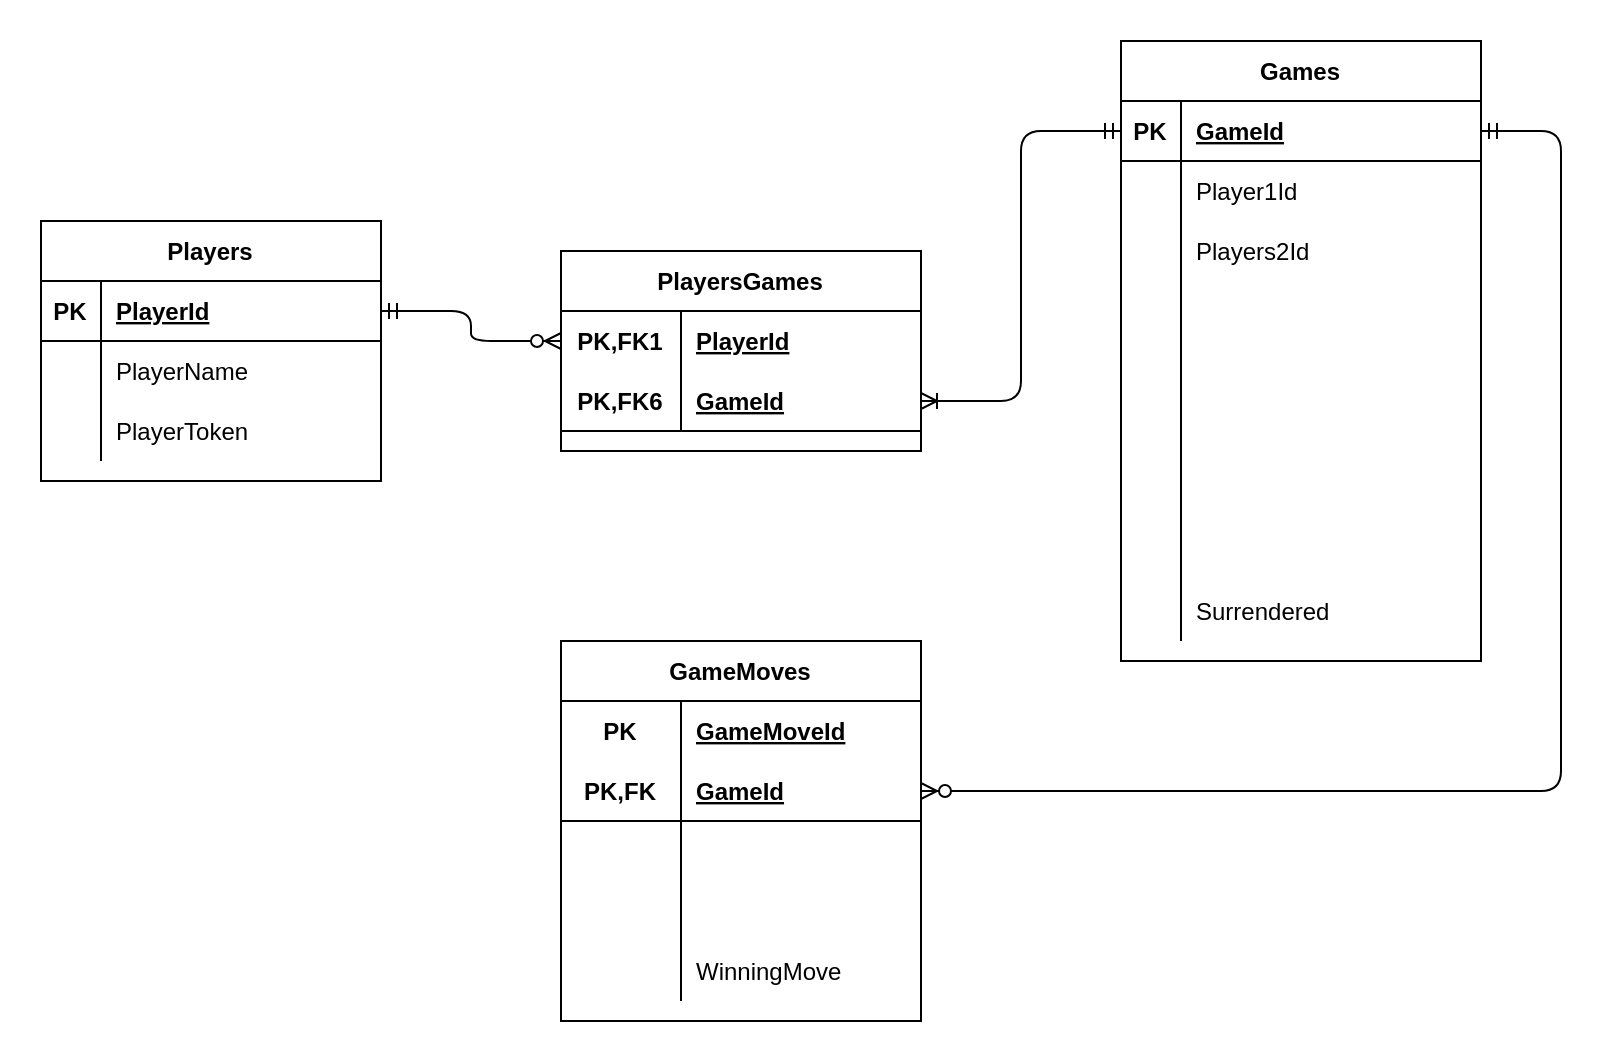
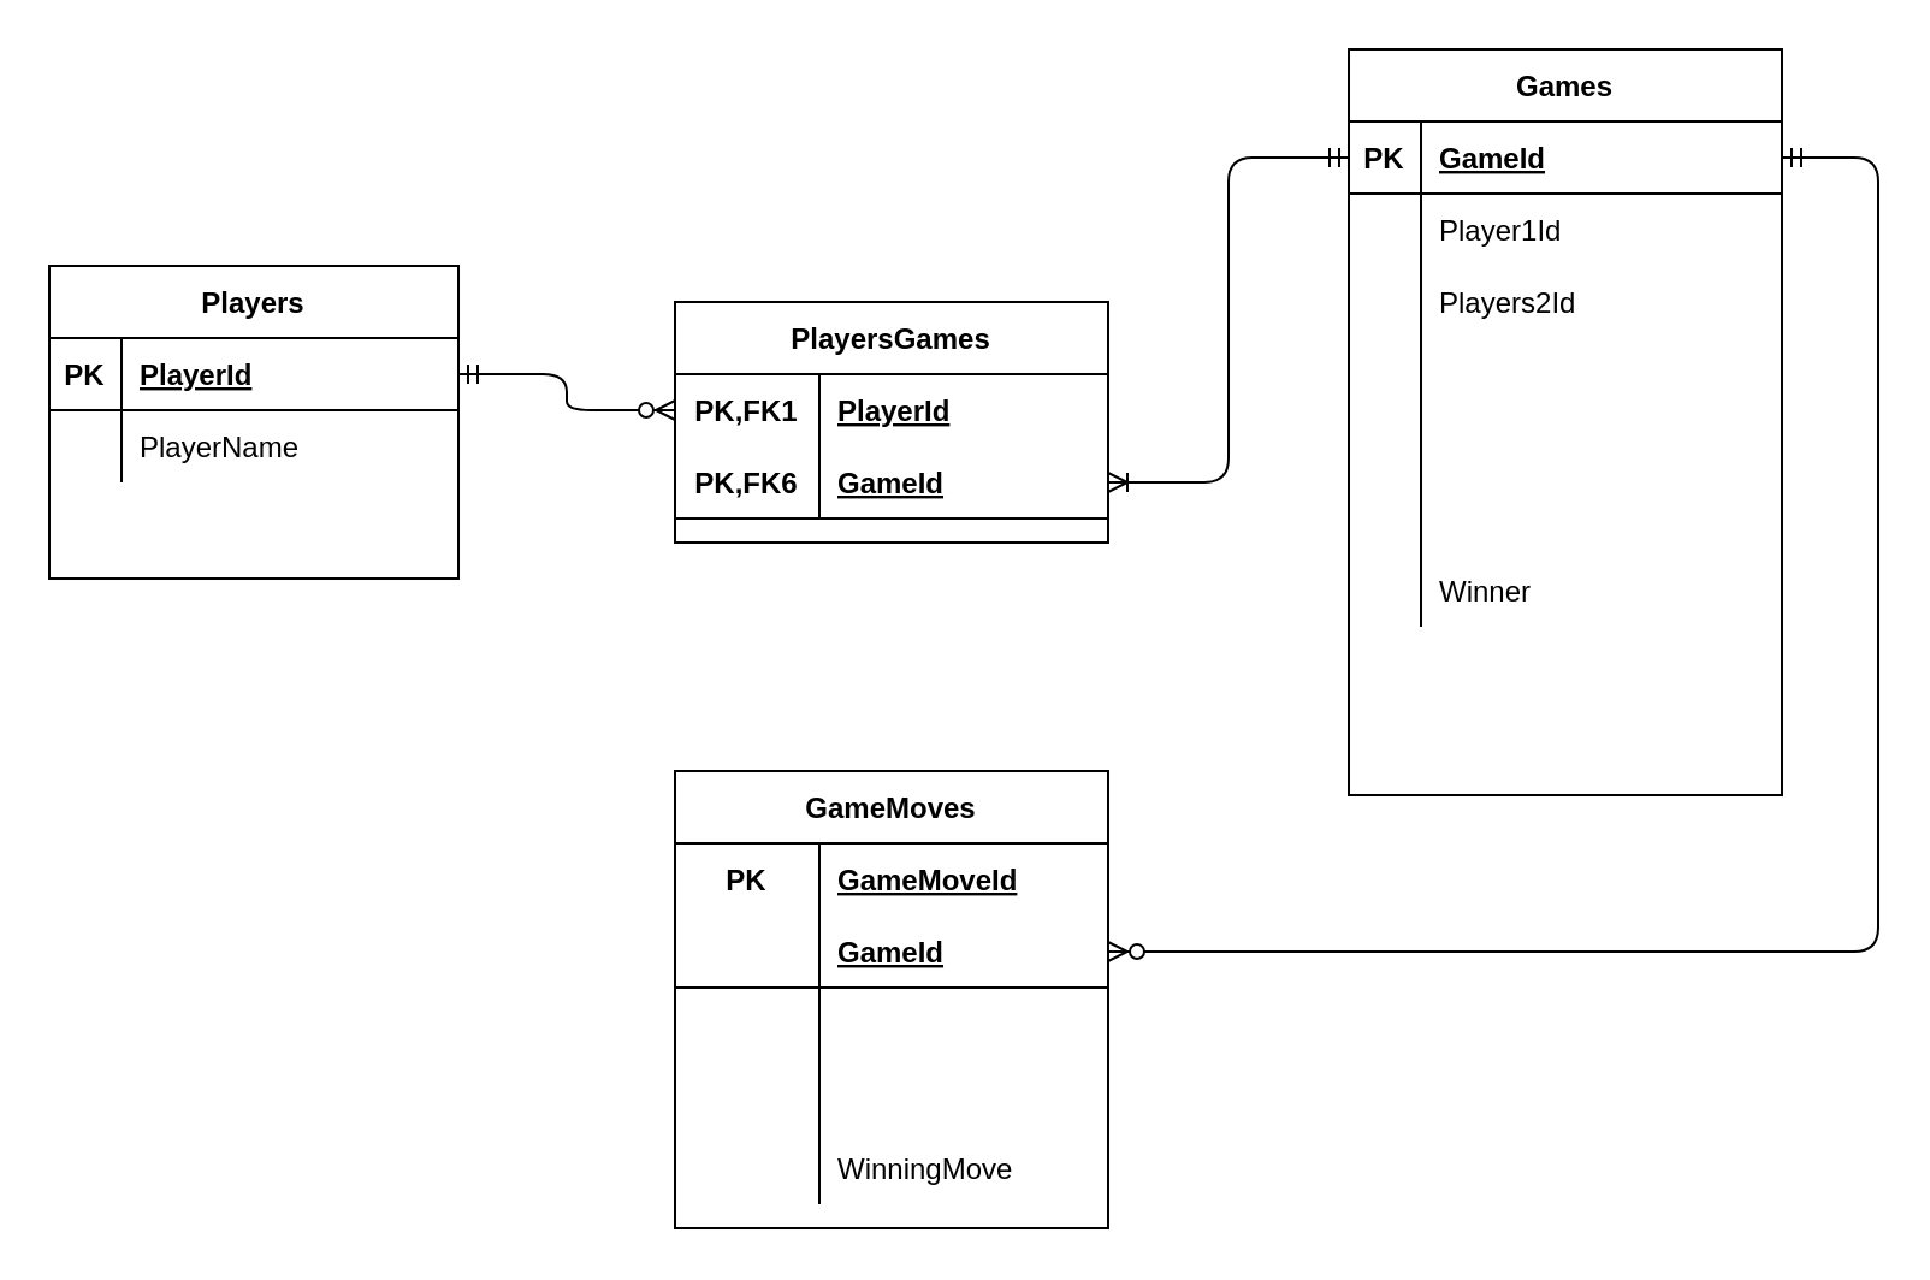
  <mxCell id="0" />
  <mxCell id="1" parent="0" />
  <mxCell id="2" value="Players" style="shape=table;startSize=30;container=1;collapsible=1;childLayout=tableLayout;fixedRows=1;rowLines=0;fontStyle=1;align=center;resizeLast=1;" parent="1" vertex="1"><mxGeometry x="20" y="110" width="170" height="130" as="geometry" /></mxCell>
  <mxCell id="3" value="" style="shape=partialRectangle;collapsible=0;dropTarget=0;pointerEvents=0;fillColor=none;points=[[0,0.5],[1,0.5]];portConstraint=eastwest;top=0;left=0;right=0;bottom=1;" parent="2" vertex="1"><mxGeometry y="30" width="170" height="30" as="geometry" /></mxCell>
  <mxCell id="4" value="PK" style="shape=partialRectangle;overflow=hidden;connectable=0;fillColor=none;top=0;left=0;bottom=0;right=0;fontStyle=1;" parent="3" vertex="1"><mxGeometry width="30" height="30" as="geometry" /></mxCell>
  <mxCell id="5" value="PlayerId" style="shape=partialRectangle;overflow=hidden;connectable=0;fillColor=none;top=0;left=0;bottom=0;right=0;align=left;spacingLeft=6;fontStyle=5;" parent="3" vertex="1"><mxGeometry x="30" width="140" height="30" as="geometry" /></mxCell>
  <mxCell id="6" value="" style="shape=partialRectangle;collapsible=0;dropTarget=0;pointerEvents=0;fillColor=none;points=[[0,0.5],[1,0.5]];portConstraint=eastwest;top=0;left=0;right=0;bottom=0;" parent="2" vertex="1"><mxGeometry y="60" width="170" height="30" as="geometry" /></mxCell>
  <mxCell id="7" value="" style="shape=partialRectangle;overflow=hidden;connectable=0;fillColor=none;top=0;left=0;bottom=0;right=0;" parent="6" vertex="1"><mxGeometry width="30" height="30" as="geometry" /></mxCell>
  <mxCell id="8" value="PlayerName" style="shape=partialRectangle;overflow=hidden;connectable=0;fillColor=none;top=0;left=0;bottom=0;right=0;align=left;spacingLeft=6;" parent="6" vertex="1"><mxGeometry x="30" width="140" height="30" as="geometry" /></mxCell>
  <mxCell id="9" value="" style="shape=partialRectangle;collapsible=0;dropTarget=0;pointerEvents=0;fillColor=none;points=[[0,0.5],[1,0.5]];portConstraint=eastwest;top=0;left=0;right=0;bottom=0;" vertex="1" parent="2"><mxGeometry y="90" width="170" height="30" as="geometry" /></mxCell>
  <mxCell id="10" value="" style="shape=partialRectangle;overflow=hidden;connectable=0;fillColor=none;top=0;left=0;bottom=0;right=0;" vertex="1" parent="9"><mxGeometry width="30" height="30" as="geometry" /></mxCell>
- <mxCell id="11" value="PlayerToken" style="shape=partialRectangle;overflow=hidden;connectable=0;fillColor=none;top=0;left=0;bottom=0;right=0;align=left;spacingLeft=6;" vertex="1" parent="9"><mxGeometry x="30" width="140" height="30" as="geometry" /></mxCell>
  <mxCell id="12" value="PlayersGames" style="shape=table;startSize=30;container=1;collapsible=1;childLayout=tableLayout;fixedRows=1;rowLines=0;fontStyle=1;align=center;resizeLast=1;" vertex="1" parent="1"><mxGeometry x="280" y="125" width="180" height="100" as="geometry" /></mxCell>
  <mxCell id="13" value="" style="shape=partialRectangle;collapsible=0;dropTarget=0;pointerEvents=0;fillColor=none;top=0;left=0;bottom=0;right=0;points=[[0,0.5],[1,0.5]];portConstraint=eastwest;" vertex="1" parent="12"><mxGeometry y="30" width="180" height="30" as="geometry" /></mxCell>
  <mxCell id="14" value="PK,FK1" style="shape=partialRectangle;connectable=0;fillColor=none;top=0;left=0;bottom=0;right=0;fontStyle=1;overflow=hidden;" vertex="1" parent="13"><mxGeometry width="60" height="30" as="geometry" /></mxCell>
  <mxCell id="15" value="PlayerId" style="shape=partialRectangle;connectable=0;fillColor=none;top=0;left=0;bottom=0;right=0;align=left;spacingLeft=6;fontStyle=5;overflow=hidden;" vertex="1" parent="13"><mxGeometry x="60" width="120" height="30" as="geometry" /></mxCell>
  <mxCell id="16" value="" style="shape=partialRectangle;collapsible=0;dropTarget=0;pointerEvents=0;fillColor=none;top=0;left=0;bottom=1;right=0;points=[[0,0.5],[1,0.5]];portConstraint=eastwest;" vertex="1" parent="12"><mxGeometry y="60" width="180" height="30" as="geometry" /></mxCell>
  <mxCell id="17" value="PK,FK6" style="shape=partialRectangle;connectable=0;fillColor=none;top=0;left=0;bottom=0;right=0;fontStyle=1;overflow=hidden;" vertex="1" parent="16"><mxGeometry width="60" height="30" as="geometry" /></mxCell>
  <mxCell id="18" value="GameId" style="shape=partialRectangle;connectable=0;fillColor=none;top=0;left=0;bottom=0;right=0;align=left;spacingLeft=6;fontStyle=5;overflow=hidden;" vertex="1" parent="16"><mxGeometry x="60" width="120" height="30" as="geometry" /></mxCell>
  <mxCell id="19" value="Games" style="shape=table;startSize=30;container=1;collapsible=1;childLayout=tableLayout;fixedRows=1;rowLines=0;fontStyle=1;align=center;resizeLast=1;" vertex="1" parent="1"><mxGeometry x="560" y="20" width="180" height="310" as="geometry" /></mxCell>
  <mxCell id="20" value="" style="shape=partialRectangle;collapsible=0;dropTarget=0;pointerEvents=0;fillColor=none;top=0;left=0;bottom=1;right=0;points=[[0,0.5],[1,0.5]];portConstraint=eastwest;" vertex="1" parent="19"><mxGeometry y="30" width="180" height="30" as="geometry" /></mxCell>
  <mxCell id="21" value="PK" style="shape=partialRectangle;connectable=0;fillColor=none;top=0;left=0;bottom=0;right=0;fontStyle=1;overflow=hidden;" vertex="1" parent="20"><mxGeometry width="30" height="30" as="geometry" /></mxCell>
  <mxCell id="22" value="GameId" style="shape=partialRectangle;connectable=0;fillColor=none;top=0;left=0;bottom=0;right=0;align=left;spacingLeft=6;fontStyle=5;overflow=hidden;" vertex="1" parent="20"><mxGeometry x="30" width="150" height="30" as="geometry" /></mxCell>
  <mxCell id="23" value="" style="shape=partialRectangle;collapsible=0;dropTarget=0;pointerEvents=0;fillColor=none;top=0;left=0;bottom=0;right=0;points=[[0,0.5],[1,0.5]];portConstraint=eastwest;" vertex="1" parent="19"><mxGeometry y="60" width="180" height="30" as="geometry" /></mxCell>
  <mxCell id="24" value="" style="shape=partialRectangle;connectable=0;fillColor=none;top=0;left=0;bottom=0;right=0;editable=1;overflow=hidden;" vertex="1" parent="23"><mxGeometry width="30" height="30" as="geometry" /></mxCell>
  <mxCell id="25" value="Player1Id" style="shape=partialRectangle;connectable=0;fillColor=none;top=0;left=0;bottom=0;right=0;align=left;spacingLeft=6;overflow=hidden;" vertex="1" parent="23"><mxGeometry x="30" width="150" height="30" as="geometry" /></mxCell>
  <mxCell id="26" value="" style="shape=partialRectangle;collapsible=0;dropTarget=0;pointerEvents=0;fillColor=none;top=0;left=0;bottom=0;right=0;points=[[0,0.5],[1,0.5]];portConstraint=eastwest;" vertex="1" parent="19"><mxGeometry y="90" width="180" height="30" as="geometry" /></mxCell>
  <mxCell id="27" value="" style="shape=partialRectangle;connectable=0;fillColor=none;top=0;left=0;bottom=0;right=0;editable=1;overflow=hidden;" vertex="1" parent="26"><mxGeometry width="30" height="30" as="geometry" /></mxCell>
  <mxCell id="28" value="Players2Id" style="shape=partialRectangle;connectable=0;fillColor=none;top=0;left=0;bottom=0;right=0;align=left;spacingLeft=6;overflow=hidden;" vertex="1" parent="26"><mxGeometry x="30" width="150" height="30" as="geometry" /></mxCell>
  <mxCell id="29" value="" style="shape=partialRectangle;collapsible=0;dropTarget=0;pointerEvents=0;fillColor=none;top=0;left=0;bottom=0;right=0;points=[[0,0.5],[1,0.5]];portConstraint=eastwest;" vertex="1" parent="19"><mxGeometry y="120" width="180" height="30" as="geometry" /></mxCell>
  <mxCell id="30" value="" style="shape=partialRectangle;connectable=0;fillColor=none;top=0;left=0;bottom=0;right=0;editable=1;overflow=hidden;" vertex="1" parent="29"><mxGeometry width="30" height="30" as="geometry" /></mxCell>
  <mxCell id="31" value="" style="shape=partialRectangle;collapsible=0;dropTarget=0;pointerEvents=0;fillColor=none;top=0;left=0;bottom=0;right=0;points=[[0,0.5],[1,0.5]];portConstraint=eastwest;" vertex="1" parent="19"><mxGeometry y="150" width="180" height="30" as="geometry" /></mxCell>
  <mxCell id="32" value="" style="shape=partialRectangle;connectable=0;fillColor=none;top=0;left=0;bottom=0;right=0;editable=1;overflow=hidden;" vertex="1" parent="31"><mxGeometry width="30" height="30" as="geometry" /></mxCell>
  <mxCell id="33" value="" style="shape=partialRectangle;collapsible=0;dropTarget=0;pointerEvents=0;fillColor=none;top=0;left=0;bottom=0;right=0;points=[[0,0.5],[1,0.5]];portConstraint=eastwest;" vertex="1" parent="19"><mxGeometry y="180" width="180" height="30" as="geometry" /></mxCell>
  <mxCell id="34" value="" style="shape=partialRectangle;connectable=0;fillColor=none;top=0;left=0;bottom=0;right=0;editable=1;overflow=hidden;" vertex="1" parent="33"><mxGeometry width="30" height="30" as="geometry" /></mxCell>
  <mxCell id="35" value="" style="shape=partialRectangle;collapsible=0;dropTarget=0;pointerEvents=0;fillColor=none;top=0;left=0;bottom=0;right=0;points=[[0,0.5],[1,0.5]];portConstraint=eastwest;" vertex="1" parent="19"><mxGeometry y="210" width="180" height="30" as="geometry" /></mxCell>
  <mxCell id="36" value="" style="shape=partialRectangle;connectable=0;fillColor=none;top=0;left=0;bottom=0;right=0;editable=1;overflow=hidden;" vertex="1" parent="35"><mxGeometry width="30" height="30" as="geometry" /></mxCell>
+ <mxCell id="37" value="Winner" style="shape=partialRectangle;connectable=0;fillColor=none;top=0;left=0;bottom=0;right=0;align=left;spacingLeft=6;overflow=hidden;" vertex="1" parent="35"><mxGeometry x="30" width="150" height="30" as="geometry" /></mxCell>
  <mxCell id="38" value="" style="shape=partialRectangle;collapsible=0;dropTarget=0;pointerEvents=0;fillColor=none;top=0;left=0;bottom=0;right=0;points=[[0,0.5],[1,0.5]];portConstraint=eastwest;" vertex="1" parent="19"><mxGeometry y="240" width="180" height="30" as="geometry" /></mxCell>
  <mxCell id="39" value="" style="shape=partialRectangle;connectable=0;fillColor=none;top=0;left=0;bottom=0;right=0;editable=1;overflow=hidden;" vertex="1" parent="38"><mxGeometry width="30" height="30" as="geometry" /></mxCell>
  <mxCell id="40" value="" style="shape=partialRectangle;collapsible=0;dropTarget=0;pointerEvents=0;fillColor=none;top=0;left=0;bottom=0;right=0;points=[[0,0.5],[1,0.5]];portConstraint=eastwest;" vertex="1" parent="19"><mxGeometry y="270" width="180" height="30" as="geometry" /></mxCell>
  <mxCell id="41" value="" style="shape=partialRectangle;connectable=0;fillColor=none;top=0;left=0;bottom=0;right=0;editable=1;overflow=hidden;" vertex="1" parent="40"><mxGeometry width="30" height="30" as="geometry" /></mxCell>
- <mxCell id="42" value="Surrendered" style="shape=partialRectangle;connectable=0;fillColor=none;top=0;left=0;bottom=0;right=0;align=left;spacingLeft=6;overflow=hidden;" vertex="1" parent="40"><mxGeometry x="30" width="150" height="30" as="geometry" /></mxCell>
  <mxCell id="43" value="GameMoves" style="shape=table;startSize=30;container=1;collapsible=1;childLayout=tableLayout;fixedRows=1;rowLines=0;fontStyle=1;align=center;resizeLast=1;" vertex="1" parent="1"><mxGeometry x="280" y="320" width="180" height="190" as="geometry" /></mxCell>
  <mxCell id="44" value="" style="shape=partialRectangle;collapsible=0;dropTarget=0;pointerEvents=0;fillColor=none;top=0;left=0;bottom=0;right=0;points=[[0,0.5],[1,0.5]];portConstraint=eastwest;" vertex="1" parent="43"><mxGeometry y="30" width="180" height="30" as="geometry" /></mxCell>
  <mxCell id="45" value="PK" style="shape=partialRectangle;connectable=0;fillColor=none;top=0;left=0;bottom=0;right=0;fontStyle=1;overflow=hidden;" vertex="1" parent="44"><mxGeometry width="60" height="30" as="geometry" /></mxCell>
  <mxCell id="46" value="GameMoveId" style="shape=partialRectangle;connectable=0;fillColor=none;top=0;left=0;bottom=0;right=0;align=left;spacingLeft=6;fontStyle=5;overflow=hidden;" vertex="1" parent="44"><mxGeometry x="60" width="120" height="30" as="geometry" /></mxCell>
  <mxCell id="47" value="" style="shape=partialRectangle;collapsible=0;dropTarget=0;pointerEvents=0;fillColor=none;top=0;left=0;bottom=1;right=0;points=[[0,0.5],[1,0.5]];portConstraint=eastwest;" vertex="1" parent="43"><mxGeometry y="60" width="180" height="30" as="geometry" /></mxCell>
- <mxCell id="48" value="PK,FK" style="shape=partialRectangle;connectable=0;fillColor=none;top=0;left=0;bottom=0;right=0;fontStyle=1;overflow=hidden;" vertex="1" parent="47"><mxGeometry width="60" height="30" as="geometry" /></mxCell>
  <mxCell id="49" value="GameId" style="shape=partialRectangle;connectable=0;fillColor=none;top=0;left=0;bottom=0;right=0;align=left;spacingLeft=6;fontStyle=5;overflow=hidden;" vertex="1" parent="47"><mxGeometry x="60" width="120" height="30" as="geometry" /></mxCell>
  <mxCell id="50" value="" style="shape=partialRectangle;collapsible=0;dropTarget=0;pointerEvents=0;fillColor=none;top=0;left=0;bottom=0;right=0;points=[[0,0.5],[1,0.5]];portConstraint=eastwest;" vertex="1" parent="43"><mxGeometry y="90" width="180" height="30" as="geometry" /></mxCell>
  <mxCell id="51" value="" style="shape=partialRectangle;connectable=0;fillColor=none;top=0;left=0;bottom=0;right=0;editable=1;overflow=hidden;" vertex="1" parent="50"><mxGeometry width="60" height="30" as="geometry" /></mxCell>
  <mxCell id="52" value="" style="shape=partialRectangle;collapsible=0;dropTarget=0;pointerEvents=0;fillColor=none;top=0;left=0;bottom=0;right=0;points=[[0,0.5],[1,0.5]];portConstraint=eastwest;" vertex="1" parent="43"><mxGeometry y="120" width="180" height="30" as="geometry" /></mxCell>
  <mxCell id="53" value="" style="shape=partialRectangle;connectable=0;fillColor=none;top=0;left=0;bottom=0;right=0;editable=1;overflow=hidden;" vertex="1" parent="52"><mxGeometry width="60" height="30" as="geometry" /></mxCell>
  <mxCell id="54" value="" style="shape=partialRectangle;collapsible=0;dropTarget=0;pointerEvents=0;fillColor=none;top=0;left=0;bottom=0;right=0;points=[[0,0.5],[1,0.5]];portConstraint=eastwest;" vertex="1" parent="43"><mxGeometry y="150" width="180" height="30" as="geometry" /></mxCell>
  <mxCell id="55" value="" style="shape=partialRectangle;connectable=0;fillColor=none;top=0;left=0;bottom=0;right=0;editable=1;overflow=hidden;" vertex="1" parent="54"><mxGeometry width="60" height="30" as="geometry" /></mxCell>
  <mxCell id="56" value="WinningMove" style="shape=partialRectangle;connectable=0;fillColor=none;top=0;left=0;bottom=0;right=0;align=left;spacingLeft=6;overflow=hidden;" vertex="1" parent="54"><mxGeometry x="60" width="120" height="30" as="geometry" /></mxCell>
  <mxCell id="57" value="" style="edgeStyle=orthogonalEdgeStyle;fontSize=12;html=1;endArrow=ERzeroToMany;endFill=1;exitX=1;exitY=0.5;exitDx=0;exitDy=0;entryX=0;entryY=0.5;entryDx=0;entryDy=0;startArrow=ERmandOne;startFill=0;" edge="1" parent="1" source="3" target="13"><mxGeometry width="100" height="100" relative="1" as="geometry"><mxPoint x="350" y="305" as="sourcePoint" /><mxPoint x="450" y="205" as="targetPoint" /></mxGeometry></mxCell>
  <mxCell id="58" value="" style="edgeStyle=orthogonalEdgeStyle;fontSize=12;html=1;endArrow=ERmandOne;endFill=0;entryX=0;entryY=0.5;entryDx=0;entryDy=0;exitX=1;exitY=0.5;exitDx=0;exitDy=0;startArrow=ERoneToMany;startFill=0;" edge="1" parent="1" source="16" target="20"><mxGeometry width="100" height="100" relative="1" as="geometry"><mxPoint x="350" y="305" as="sourcePoint" /><mxPoint x="450" y="205" as="targetPoint" /></mxGeometry></mxCell>
  <mxCell id="59" value="" style="edgeStyle=orthogonalEdgeStyle;fontSize=12;html=1;endArrow=ERmandOne;endFill=0;entryX=1;entryY=0.5;entryDx=0;entryDy=0;exitX=1;exitY=0.5;exitDx=0;exitDy=0;startArrow=ERzeroToMany;startFill=1;" edge="1" parent="1" source="47" target="20"><mxGeometry width="100" height="100" relative="1" as="geometry"><mxPoint x="690" y="225" as="sourcePoint" /><mxPoint x="790" y="90" as="targetPoint" /><Array as="points"><mxPoint x="780" y="395" /><mxPoint x="780" y="65" /></Array></mxGeometry></mxCell>
